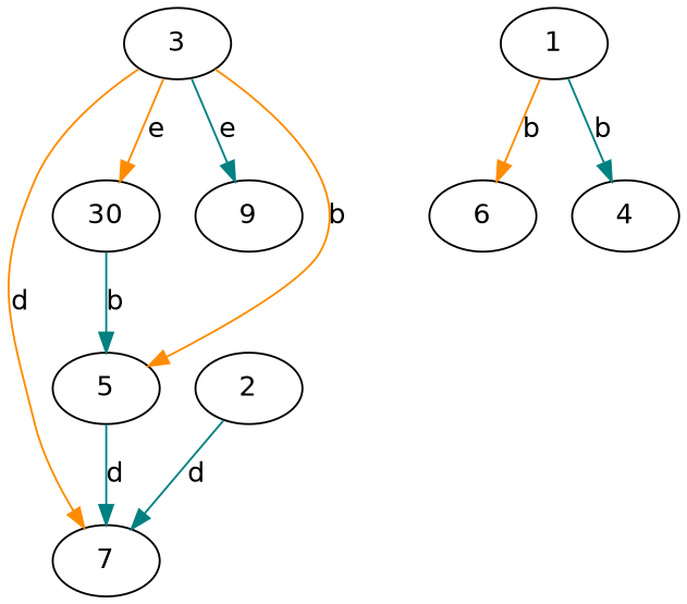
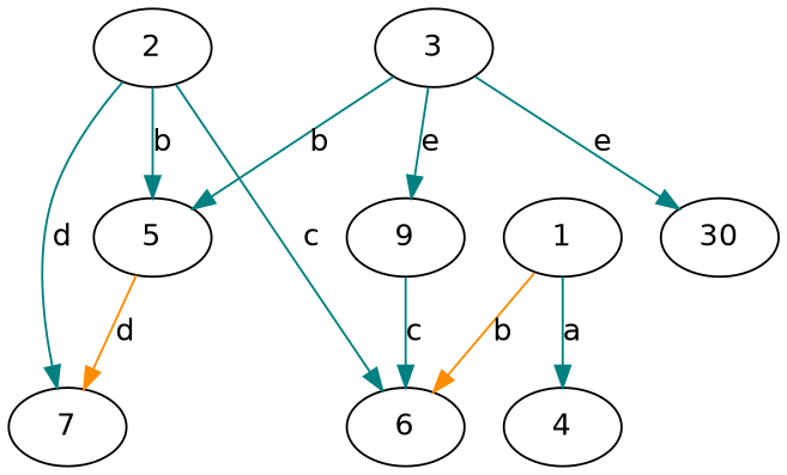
  strict digraph {
    fontname="DejaVu Sans"
    node [fontname="DejaVu Sans"]
    edge [color=teal fontname="DejaVu Sans"]
    5
    7
    3
    9
    n5 [label=30]
    6
    1
    4
    2
-   5 -> 7 [label=d]
-   3 -> 5 [color=darkorange label=b]
-   3 -> 7 [color=darkorange label=d]
+   5 -> 7 [color=darkorange label=d]
+   3 -> 5 [label=b]
    3 -> 9 [label=e]
-   3 -> n5 [color=darkorange label=e]
-   n5 -> 5 [label=b]
+   3 -> n5 [label=e]
+   9 -> 6 [label=c]
+   2 -> 5 [label=b]
    1 -> 6 [color=darkorange label=b]
-   1 -> 4 [label=b]
+   1 -> 4 [label=a]
    2 -> 7 [label=d]
+   2 -> 6 [label=c]
  }
